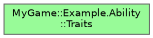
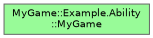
  digraph {
    rankdir=LR
-   n1 [color=grey40 fillcolor=palegreen fontname=Helvetica fontsize=10 height=0.2 label="MyGame::Example.Ability\l::Traits" shape=box style=filled width=0.4]
+   n1 [color=grey40 fillcolor=palegreen fontname=Helvetica fontsize=10 height=0.2 label="MyGame::Example.Ability\l::MyGame" shape=box style=filled width=0.4]
  }
